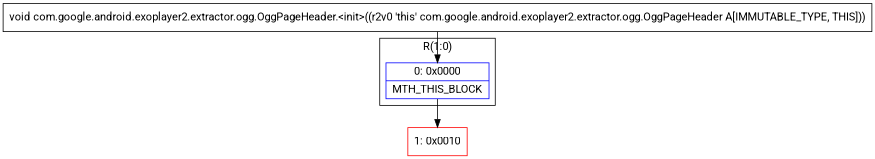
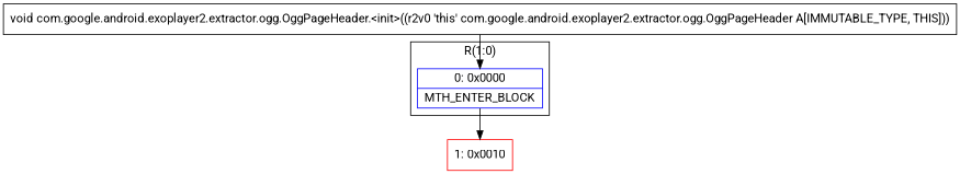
  digraph {
    fontname=Roboto
    node [shape=record fontname=Roboto]
    edge [fontname=Roboto]
-   n1 [color=blue label="{0\:\ 0x0000|MTH_THIS_BLOCK\l}"]
+   n1 [color=blue label="{0\:\ 0x0000|MTH_ENTER_BLOCK\l}"]
    n2 [color=red label="{1\:\ 0x0010}"]
    n3 [label="{void com.google.android.exoplayer2.extractor.ogg.OggPageHeader.\<init\>((r2v0 'this' com.google.android.exoplayer2.extractor.ogg.OggPageHeader A[IMMUTABLE_TYPE, THIS])) }"]
    subgraph cluster_1 {
      label="R(1:0)"
      n1
    }
    n1 -> n2
    n3 -> n1
  }
